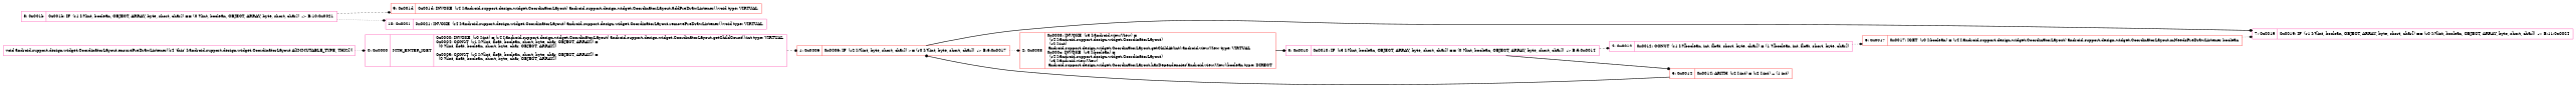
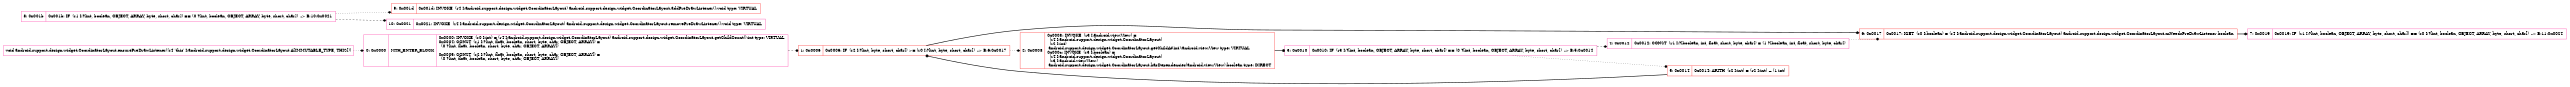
  digraph {
    rankdir=LR
    node [color=deeppink shape=record]
    edge [arrowhead=diamond style=dotted]
-   n1 [label="{0\:\ 0x0000|MTH_ENTER_IGET\l|0x0000: INVOKE  (r0 I:int) = (r4 I:android.support.design.widget.CoordinatorLayout) android.support.design.widget.CoordinatorLayout.getChildCount():int type: VIRTUAL \l0x0004: CONST  (r1 I:?[int, float, boolean, short, byte, char, OBJECT, ARRAY]) = \l  (0 ?[int, float, boolean, short, byte, char, OBJECT, ARRAY])\l \l0x0005: CONST  (r2 I:?[int, float, boolean, short, byte, char, OBJECT, ARRAY]) = \l  (0 ?[int, float, boolean, short, byte, char, OBJECT, ARRAY])\l \l}"]
+   n1 [label="{0\:\ 0x0000|MTH_ENTER_BLOCK\l|0x0000: INVOKE  (r0 I:int) = (r4 I:android.support.design.widget.CoordinatorLayout) android.support.design.widget.CoordinatorLayout.getChildCount():int type: VIRTUAL \l0x0004: CONST  (r1 I:?[int, float, boolean, short, byte, char, OBJECT, ARRAY]) = \l  (0 ?[int, float, boolean, short, byte, char, OBJECT, ARRAY])\l \l0x0005: CONST  (r2 I:?[int, float, boolean, short, byte, char, OBJECT, ARRAY]) = \l  (0 ?[int, float, boolean, short, byte, char, OBJECT, ARRAY])\l \l}"]
    n2 [color=red label="{1\:\ 0x0006|0x0006: IF  (r2 I:?[int, byte, short, char]) \>= (r0 I:?[int, byte, short, char])  \-\> B:6:0x0017 \l}"]
    n3 [color=red label="{2\:\ 0x0008|0x0008: INVOKE  (r3 I:android.view.View) = \l  (r4 I:android.support.design.widget.CoordinatorLayout)\l  (r2 I:int)\l android.support.design.widget.CoordinatorLayout.getChildAt(int):android.view.View type: VIRTUAL \l0x000c: INVOKE  (r3 I:boolean) = \l  (r4 I:android.support.design.widget.CoordinatorLayout)\l  (r3 I:android.view.View)\l android.support.design.widget.CoordinatorLayout.hasDependencies(android.view.View):boolean type: DIRECT \l}"]
    n4 [color=red label="{6\:\ 0x0017|0x0017: IGET  (r0 I:boolean) = (r4 I:android.support.design.widget.CoordinatorLayout) android.support.design.widget.CoordinatorLayout.mNeedsPreDrawListener boolean \l}"]
    n5 [label="{3\:\ 0x0010|0x0010: IF  (r3 I:?[int, boolean, OBJECT, ARRAY, byte, short, char]) == (0 ?[int, boolean, OBJECT, ARRAY, byte, short, char])  \-\> B:5:0x0014 \l}"]
    n6 [label="{7\:\ 0x0019|0x0019: IF  (r1 I:?[int, boolean, OBJECT, ARRAY, byte, short, char]) == (r0 I:?[int, boolean, OBJECT, ARRAY, byte, short, char])  \-\> B:11:0x0024 \l}"]
    n7 [label="{4\:\ 0x0012|0x0012: CONST  (r1 I:?[boolean, int, float, short, byte, char]) = (1 ?[boolean, int, float, short, byte, char]) \l}"]
    n8 [color=red label="{5\:\ 0x0014|0x0014: ARITH  (r2 I:int) = (r2 I:int) + (1 int) \l}"]
    n9 [label="{8\:\ 0x001b|0x001b: IF  (r1 I:?[int, boolean, OBJECT, ARRAY, byte, short, char]) == (0 ?[int, boolean, OBJECT, ARRAY, byte, short, char])  \-\> B:10:0x0021 \l}"]
    n10 [color=red label="{9\:\ 0x001d|0x001d: INVOKE  (r4 I:android.support.design.widget.CoordinatorLayout) android.support.design.widget.CoordinatorLayout.addPreDrawListener():void type: VIRTUAL \l}"]
    n11 [label="{10\:\ 0x0021|0x0021: INVOKE  (r4 I:android.support.design.widget.CoordinatorLayout) android.support.design.widget.CoordinatorLayout.removePreDrawListener():void type: VIRTUAL \l}"]
    n12 [label="{void android.support.design.widget.CoordinatorLayout.ensurePreDrawListener((r4 'this' I:android.support.design.widget.CoordinatorLayout A[IMMUTABLE_TYPE, THIS])) }"]
    n1 -> n2 [arrowhead=dot style=dashed]
    n2 -> n3
-   n2 -> n6 [style=bold]
-   n3 -> n5 [style=bold]
-   n4 -> n6
+   n2 -> n4 [style=bold]
+   n3 -> n5 [arrowhead=dot style=bold]
+   n4 -> n6 [style=bold]
    n5 -> n7 [style=dashed]
-   n5 -> n8 [arrowhead=dot style=bold]
-   n7 -> n4
+   n5 -> n8 [arrowhead=dot]
+   n7 -> n4 [arrowhead=dot]
    n8 -> n2 [arrowhead=dot style=bold]
-   n9 -> n10 [style=dashed]
-   n9 -> n11
+   n9 -> n10
+   n9 -> n11 [style=dashed]
    n12 -> n1
  }
